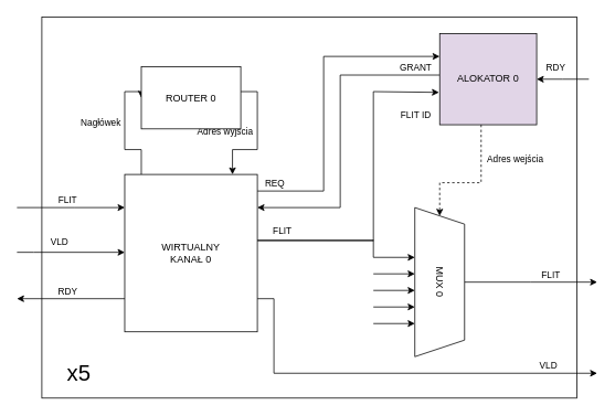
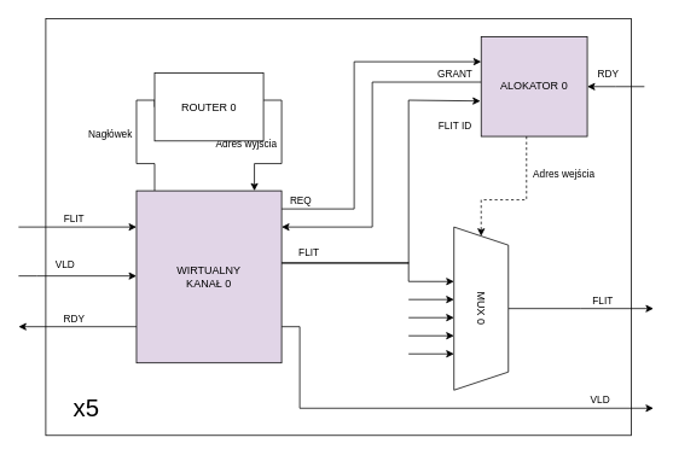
  <mxCell id="0" />
  <mxCell id="1" parent="0" />
  <mxCell id="2" value="" style="rounded=0;whiteSpace=wrap;html=1;" vertex="1" parent="1"><mxGeometry x="50" y="20" width="645.51" height="460" as="geometry" /></mxCell>
  <mxCell id="3" style="edgeStyle=orthogonalEdgeStyle;rounded=0;orthogonalLoop=1;jettySize=auto;html=1;entryX=0.334;entryY=1;entryDx=0;entryDy=0;entryPerimeter=0;" edge="1" parent="1" target="22"><mxGeometry relative="1" as="geometry"><mxPoint x="310" y="289.37" as="sourcePoint" /><mxPoint x="500" y="320.62" as="targetPoint" /><Array as="points"><mxPoint x="450" y="289" /><mxPoint x="450" y="310" /></Array></mxGeometry></mxCell>
  <mxCell id="4" value="FLIT" style="edgeLabel;html=1;align=center;verticalAlign=middle;resizable=0;points=[];" vertex="1" connectable="0" parent="3"><mxGeometry x="0.325" y="3" relative="1" as="geometry"><mxPoint x="-114" y="-12" as="offset" /></mxGeometry></mxCell>
- <mxCell id="5" style="edgeStyle=orthogonalEdgeStyle;rounded=0;orthogonalLoop=1;jettySize=auto;html=1;entryX=0;entryY=0.5;entryDx=0;entryDy=0;" edge="1" parent="1" source="19" target="32"><mxGeometry relative="1" as="geometry"><mxPoint x="210" y="143" as="targetPoint" /><Array as="points"><mxPoint x="170" y="180" /><mxPoint x="150" y="180" /><mxPoint x="150" y="110" /></Array></mxGeometry></mxCell>
+ <mxCell id="5" style="edgeStyle=orthogonalEdgeStyle;rounded=0;orthogonalLoop=1;jettySize=auto;html=1;entryX=0;entryY=0.5;entryDx=0;entryDy=0;endArrow=none;" edge="1" parent="1" source="19" target="32"><mxGeometry relative="1" as="geometry"><mxPoint x="210" y="143" as="targetPoint" /><Array as="points"><mxPoint x="170" y="180" /><mxPoint x="150" y="180" /><mxPoint x="150" y="110" /></Array></mxGeometry></mxCell>
  <mxCell id="6" value="Nagłówek" style="edgeLabel;html=1;align=center;verticalAlign=middle;resizable=0;points=[];fontSize=11;" vertex="1" connectable="0" parent="5"><mxGeometry x="-0.237" relative="1" as="geometry"><mxPoint x="-30" y="-27" as="offset" /></mxGeometry></mxCell>
  <mxCell id="7" style="edgeStyle=orthogonalEdgeStyle;rounded=0;orthogonalLoop=1;jettySize=auto;html=1;entryX=-0.007;entryY=0.645;entryDx=0;entryDy=0;entryPerimeter=0;" edge="1" parent="1" source="19" target="29"><mxGeometry relative="1" as="geometry"><Array as="points"><mxPoint x="450" y="290" /><mxPoint x="450" y="110" /><mxPoint x="529" y="110" /></Array></mxGeometry></mxCell>
  <mxCell id="8" value="FLIT ID" style="edgeLabel;html=1;align=center;verticalAlign=middle;resizable=0;points=[];" vertex="1" connectable="0" parent="7"><mxGeometry x="0.199" y="-1" relative="1" as="geometry"><mxPoint x="49" y="-53" as="offset" /></mxGeometry></mxCell>
  <mxCell id="9" style="edgeStyle=orthogonalEdgeStyle;rounded=0;orthogonalLoop=1;jettySize=auto;html=1;startArrow=none;startFill=0;endArrow=classic;endFill=1;" edge="1" parent="1" source="19"><mxGeometry relative="1" as="geometry"><mxPoint x="720" y="450" as="targetPoint" /><Array as="points"><mxPoint x="330" y="360" /><mxPoint x="330" y="450" /></Array></mxGeometry></mxCell>
  <mxCell id="10" value="VLD" style="edgeLabel;html=1;align=center;verticalAlign=middle;resizable=0;points=[];" vertex="1" connectable="0" parent="9"><mxGeometry x="0.737" y="-1" relative="1" as="geometry"><mxPoint x="6" y="-11" as="offset" /></mxGeometry></mxCell>
  <mxCell id="11" style="edgeStyle=orthogonalEdgeStyle;rounded=0;orthogonalLoop=1;jettySize=auto;html=1;startArrow=none;startFill=0;endArrow=classic;endFill=1;" edge="1" parent="1" source="19"><mxGeometry relative="1" as="geometry"><mxPoint x="20" y="360" as="targetPoint" /><Array as="points"><mxPoint x="30" y="360" /></Array></mxGeometry></mxCell>
  <mxCell id="12" value="RDY" style="edgeLabel;html=1;align=center;verticalAlign=middle;resizable=0;points=[];" vertex="1" connectable="0" parent="11"><mxGeometry x="-0.167" y="-1" relative="1" as="geometry"><mxPoint x="-16" y="-9" as="offset" /></mxGeometry></mxCell>
  <mxCell id="13" style="edgeStyle=orthogonalEdgeStyle;rounded=0;orthogonalLoop=1;jettySize=auto;html=1;startArrow=classic;startFill=1;endArrow=none;endFill=0;" edge="1" parent="1"><mxGeometry relative="1" as="geometry"><mxPoint x="20" y="304" as="targetPoint" /><mxPoint x="150" y="304" as="sourcePoint" /><Array as="points"><mxPoint x="40" y="304" /></Array></mxGeometry></mxCell>
  <mxCell id="14" value="VLD" style="edgeLabel;html=1;align=center;verticalAlign=middle;resizable=0;points=[];" vertex="1" connectable="0" parent="13"><mxGeometry x="-0.167" y="-1" relative="1" as="geometry"><mxPoint x="-26" y="-13" as="offset" /></mxGeometry></mxCell>
  <mxCell id="15" style="edgeStyle=orthogonalEdgeStyle;rounded=0;orthogonalLoop=1;jettySize=auto;html=1;startArrow=classic;startFill=1;endArrow=none;endFill=0;" edge="1" parent="1" source="19"><mxGeometry relative="1" as="geometry"><mxPoint x="20" y="250" as="targetPoint" /><Array as="points"><mxPoint x="90" y="250" /><mxPoint x="90" y="250" /></Array></mxGeometry></mxCell>
  <mxCell id="16" value="FLIT" style="edgeLabel;html=1;align=center;verticalAlign=middle;resizable=0;points=[];" vertex="1" connectable="0" parent="15"><mxGeometry x="-0.182" y="2" relative="1" as="geometry"><mxPoint x="-17" y="-12" as="offset" /></mxGeometry></mxCell>
  <mxCell id="17" style="edgeStyle=orthogonalEdgeStyle;rounded=0;orthogonalLoop=1;jettySize=auto;html=1;entryX=0;entryY=0.25;entryDx=0;entryDy=0;fontSize=11;startArrow=none;startFill=0;endArrow=classic;endFill=1;strokeWidth=1;" edge="1" parent="1" source="19" target="29"><mxGeometry relative="1" as="geometry"><Array as="points"><mxPoint x="390" y="230" /><mxPoint x="390" y="68" /></Array></mxGeometry></mxCell>
  <mxCell id="18" value="REQ" style="edgeLabel;html=1;align=center;verticalAlign=middle;resizable=0;points=[];fontSize=11;" vertex="1" connectable="0" parent="17"><mxGeometry x="0.281" y="-1" relative="1" as="geometry"><mxPoint x="-62" y="152" as="offset" /></mxGeometry></mxCell>
- <mxCell id="19" value="WIRTUALNY &lt;br&gt;KANAŁ 0" style="rounded=0;whiteSpace=wrap;html=1;" vertex="1" parent="1"><mxGeometry x="150" y="210" width="160" height="190" as="geometry" /></mxCell>
+ <mxCell id="19" value="WIRTUALNY &lt;br&gt;KANAŁ 0" style="rounded=0;whiteSpace=wrap;html=1;fillColor=#e1d5e7;" vertex="1" parent="1"><mxGeometry x="150" y="210" width="160" height="190" as="geometry" /></mxCell>
  <mxCell id="20" style="edgeStyle=orthogonalEdgeStyle;rounded=0;orthogonalLoop=1;jettySize=auto;html=1;" edge="1" parent="1" source="22"><mxGeometry relative="1" as="geometry"><mxPoint x="720" y="340" as="targetPoint" /></mxGeometry></mxCell>
  <mxCell id="21" value="FLIT" style="edgeLabel;html=1;align=center;verticalAlign=middle;resizable=0;points=[];" vertex="1" connectable="0" parent="20"><mxGeometry x="0.189" relative="1" as="geometry"><mxPoint x="9" y="-10" as="offset" /></mxGeometry></mxCell>
  <mxCell id="22" value="MUX 0" style="shape=trapezoid;perimeter=trapezoidPerimeter;whiteSpace=wrap;html=1;fixedSize=1;rounded=0;rotation=90;" vertex="1" parent="1"><mxGeometry x="440" y="310" width="180" height="60" as="geometry" /></mxCell>
  <mxCell id="23" style="edgeStyle=orthogonalEdgeStyle;rounded=0;orthogonalLoop=1;jettySize=auto;html=1;entryX=0;entryY=0.5;entryDx=0;entryDy=0;dashed=1;" edge="1" parent="1" source="29" target="22"><mxGeometry relative="1" as="geometry"><Array as="points"><mxPoint x="580" y="220" /><mxPoint x="530" y="220" /></Array></mxGeometry></mxCell>
  <mxCell id="24" value="Adres wejścia" style="edgeLabel;html=1;align=center;verticalAlign=middle;resizable=0;points=[];fontSize=11;" vertex="1" connectable="0" parent="23"><mxGeometry x="-0.456" y="1" relative="1" as="geometry"><mxPoint x="39" y="-3" as="offset" /></mxGeometry></mxCell>
  <mxCell id="25" style="edgeStyle=orthogonalEdgeStyle;rounded=0;orthogonalLoop=1;jettySize=auto;html=1;" edge="1" parent="1" source="29"><mxGeometry relative="1" as="geometry"><mxPoint x="310" y="250" as="targetPoint" /><Array as="points"><mxPoint x="410" y="90" /><mxPoint x="410" y="250" /></Array></mxGeometry></mxCell>
  <mxCell id="26" value="GRANT" style="edgeLabel;html=1;align=center;verticalAlign=middle;resizable=0;points=[];" vertex="1" connectable="0" parent="25"><mxGeometry x="0.143" relative="1" as="geometry"><mxPoint x="90" y="-107" as="offset" /></mxGeometry></mxCell>
  <mxCell id="27" style="edgeStyle=orthogonalEdgeStyle;rounded=0;orthogonalLoop=1;jettySize=auto;html=1;startArrow=classic;startFill=1;endArrow=none;endFill=0;" edge="1" parent="1" source="29"><mxGeometry relative="1" as="geometry"><mxPoint x="710" y="95" as="targetPoint" /></mxGeometry></mxCell>
  <mxCell id="28" value="RDY" style="edgeLabel;html=1;align=center;verticalAlign=middle;resizable=0;points=[];" vertex="1" connectable="0" parent="27"><mxGeometry x="0.333" y="-3" relative="1" as="geometry"><mxPoint x="-19" y="-18" as="offset" /></mxGeometry></mxCell>
  <mxCell id="29" value="ALOKATOR 0" style="rounded=0;whiteSpace=wrap;html=1;fillColor=#e1d5e7;" vertex="1" parent="1"><mxGeometry x="530" y="40" width="117" height="110" as="geometry" /></mxCell>
  <mxCell id="30" style="edgeStyle=orthogonalEdgeStyle;rounded=0;orthogonalLoop=1;jettySize=auto;html=1;fontSize=11;startArrow=none;startFill=0;endArrow=classic;endFill=1;strokeWidth=1;" edge="1" parent="1" source="32"><mxGeometry relative="1" as="geometry"><mxPoint x="280" y="210" as="targetPoint" /><Array as="points"><mxPoint x="310" y="110" /><mxPoint x="310" y="180" /><mxPoint x="280" y="180" /><mxPoint x="280" y="210" /></Array></mxGeometry></mxCell>
  <mxCell id="31" value="Adres wyjścia" style="edgeLabel;html=1;align=center;verticalAlign=middle;resizable=0;points=[];fontSize=11;" vertex="1" connectable="0" parent="30"><mxGeometry x="-0.373" y="-1" relative="1" as="geometry"><mxPoint x="-39" y="20" as="offset" /></mxGeometry></mxCell>
  <mxCell id="32" value="ROUTER 0" style="rounded=0;whiteSpace=wrap;html=1;" vertex="1" parent="1"><mxGeometry x="170" y="80" width="120" height="75" as="geometry" /></mxCell>
  <mxCell id="33" value="" style="endArrow=classic;html=1;fontSize=11;strokeWidth=1;" edge="1" parent="1"><mxGeometry width="50" height="50" relative="1" as="geometry"><mxPoint x="450" y="330" as="sourcePoint" /><mxPoint x="500" y="330" as="targetPoint" /></mxGeometry></mxCell>
  <mxCell id="34" value="" style="endArrow=classic;html=1;fontSize=11;strokeWidth=1;" edge="1" parent="1"><mxGeometry width="50" height="50" relative="1" as="geometry"><mxPoint x="450" y="350" as="sourcePoint" /><mxPoint x="500" y="350" as="targetPoint" /></mxGeometry></mxCell>
  <mxCell id="35" value="" style="endArrow=classic;html=1;fontSize=11;strokeWidth=1;" edge="1" parent="1"><mxGeometry width="50" height="50" relative="1" as="geometry"><mxPoint x="450" y="370" as="sourcePoint" /><mxPoint x="500" y="370" as="targetPoint" /></mxGeometry></mxCell>
  <mxCell id="36" value="" style="endArrow=classic;html=1;fontSize=11;strokeWidth=1;" edge="1" parent="1"><mxGeometry width="50" height="50" relative="1" as="geometry"><mxPoint x="450" y="390" as="sourcePoint" /><mxPoint x="500" y="390" as="targetPoint" /></mxGeometry></mxCell>
  <mxCell id="37" value="&lt;font style=&quot;font-size: 27px&quot;&gt;x5&lt;/font&gt;" style="text;html=1;strokeColor=none;fillColor=none;align=center;verticalAlign=middle;whiteSpace=wrap;rounded=0;fontSize=11;" vertex="1" parent="1"><mxGeometry x="75" y="440" width="40" height="20" as="geometry" /></mxCell>
